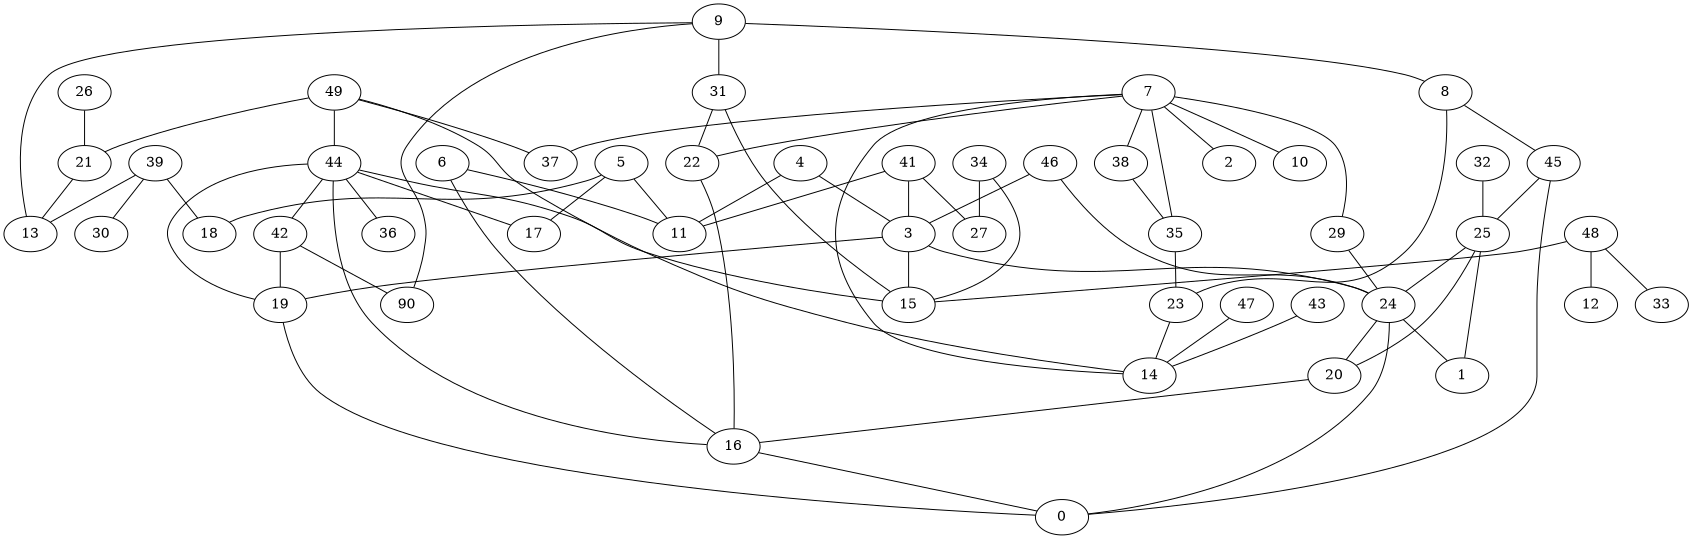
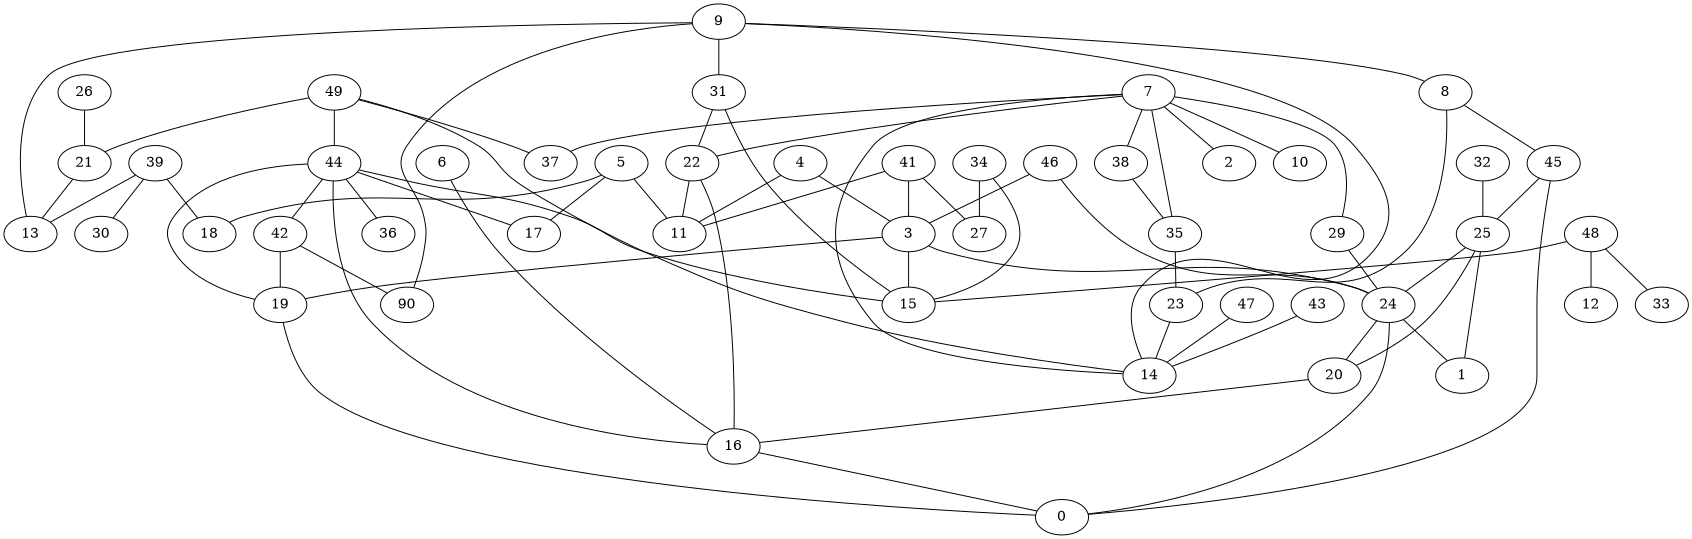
  digraph {
    edge [color=black dir=none]
    39
    30
    13
    18
    46
    3
    24
    15
    19
    5
    11
    17
    38
    35
    16
    23
    26
    21
    32
    25
    20
    1
    0
    34
    27
    9
    31
    8
    n29 [label=90]
    14
    22
    45
    48
    33
    12
    42
    49
    37
    44
    36
    47
    43
    41
    7
    2
    29
    10
    4
    6
    subgraph sub_1 {
      39
      30
      13
      18
      46
      3
      24
      15
      19
      5
      11
      17
      38
      35
      16
      23
      26
      21
      32
      25
      20
      1
      0
      34
      27
      9
      31
      8
      n29
      14
      22
      45
      48
      33
      12
      42
      49
      37
      44
      36
      47
      43
      41
      7
      2
      29
      10
      4
      6
    }
    39 -> 30
    39 -> 13
    39 -> 18
    46 -> 3
    46 -> 24
    3 -> 24
    3 -> 15
    3 -> 19
    24 -> 20
    24 -> 1
    24 -> 0
    19 -> 0
    5 -> 18
    5 -> 11
    5 -> 17
    38 -> 35
    35 -> 23
    16 -> 0
    23 -> 14
    26 -> 21
    21 -> 13
    32 -> 25
    25 -> 24
    25 -> 20
    25 -> 1
    20 -> 16
    34 -> 15
    34 -> 27
    9 -> 13
    9 -> 31
    9 -> 8
    9 -> n29
+   9 -> 14
    31 -> 15
    31 -> 22
    8 -> 23
    8 -> 45
    22 -> 16
    45 -> 25
    45 -> 0
    48 -> 15
    48 -> 33
    48 -> 12
    42 -> 19
    42 -> n29
    49 -> 21
    49 -> 14
    49 -> 37
    49 -> 44
    44 -> 15
    44 -> 19
    44 -> 17
    44 -> 16
    44 -> 42
    44 -> 36
    47 -> 14
    43 -> 14
    41 -> 3
    41 -> 11
    41 -> 27
    7 -> 38
    7 -> 35
    7 -> 14
    7 -> 22
    7 -> 37
    7 -> 2
    7 -> 29
    7 -> 10
    29 -> 24
    4 -> 3
    4 -> 11
-   6 -> 11
+   22 -> 11
    6 -> 16
  }
